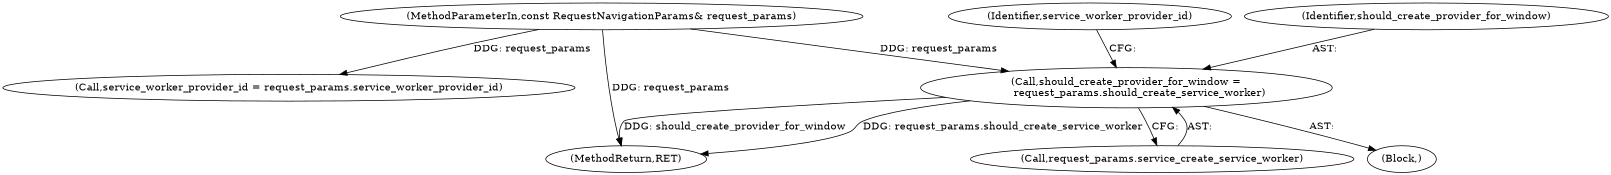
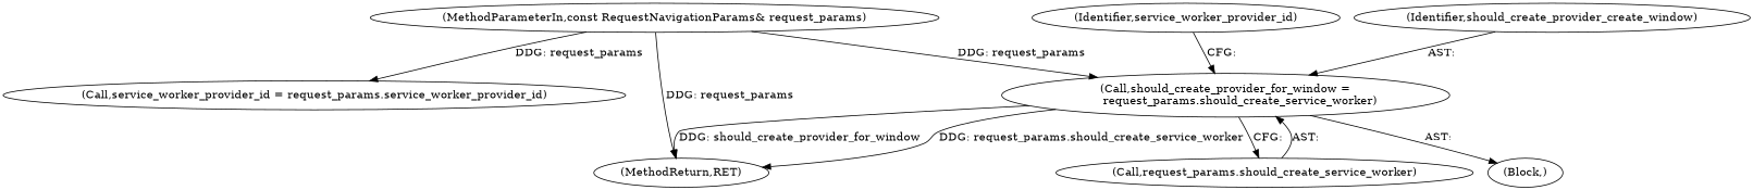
  digraph {
    n1 [label="(Call,should_create_provider_for_window =\n        request_params.should_create_service_worker)"]
    n2 [label="(MethodReturn,RET)"]
-   n3 [label="(Call,request_params.service_create_service_worker)"]
+   n3 [label="(Call,request_params.should_create_service_worker)"]
    n4 [label="(Block,)"]
    n5 [label="(MethodParameterIn,const RequestNavigationParams& request_params)"]
    n6 [label="(Call,service_worker_provider_id = request_params.service_worker_provider_id)"]
    n7 [label="(Identifier,service_worker_provider_id)"]
-   n8 [label="(Identifier,should_create_provider_for_window)"]
+   n8 [label="(Identifier,should_create_provider_create_window)"]
    n1 -> n2 [label="DDG: request_params.should_create_service_worker"]
    n1 -> n2 [label="DDG: should_create_provider_for_window"]
    n1 -> n3 [label="CFG: "]
    n1 -> n4 [label="AST: "]
    n3 -> n1 [label="AST: "]
    n5 -> n1 [label="DDG: request_params"]
    n5 -> n2 [label="DDG: request_params"]
    n5 -> n6 [label="DDG: request_params"]
    n7 -> n1 [label="CFG: "]
    n8 -> n1 [label="AST: "]
  }
